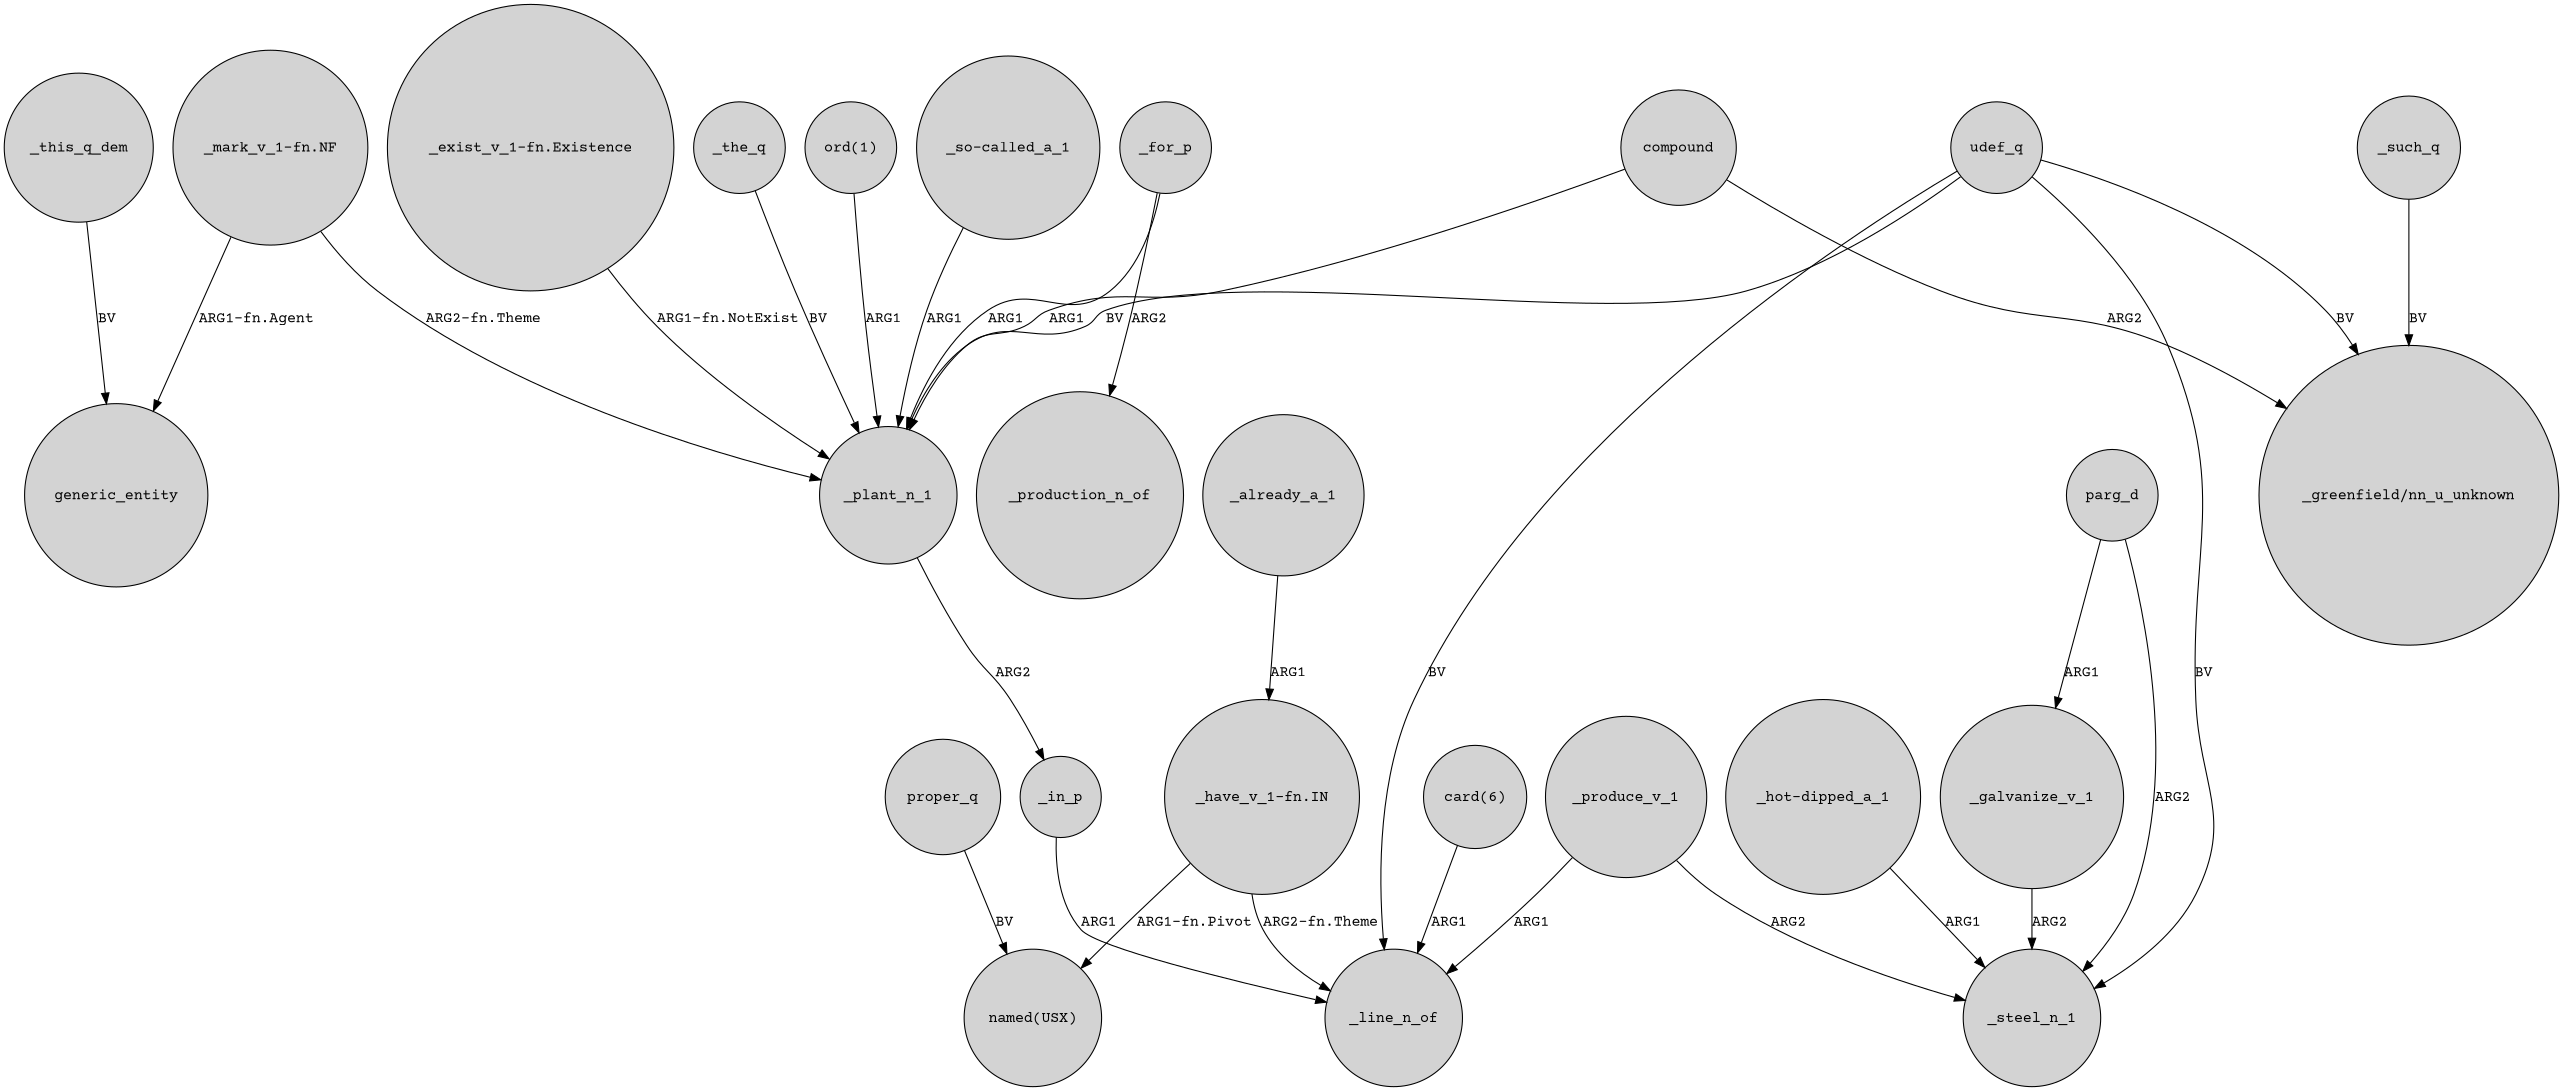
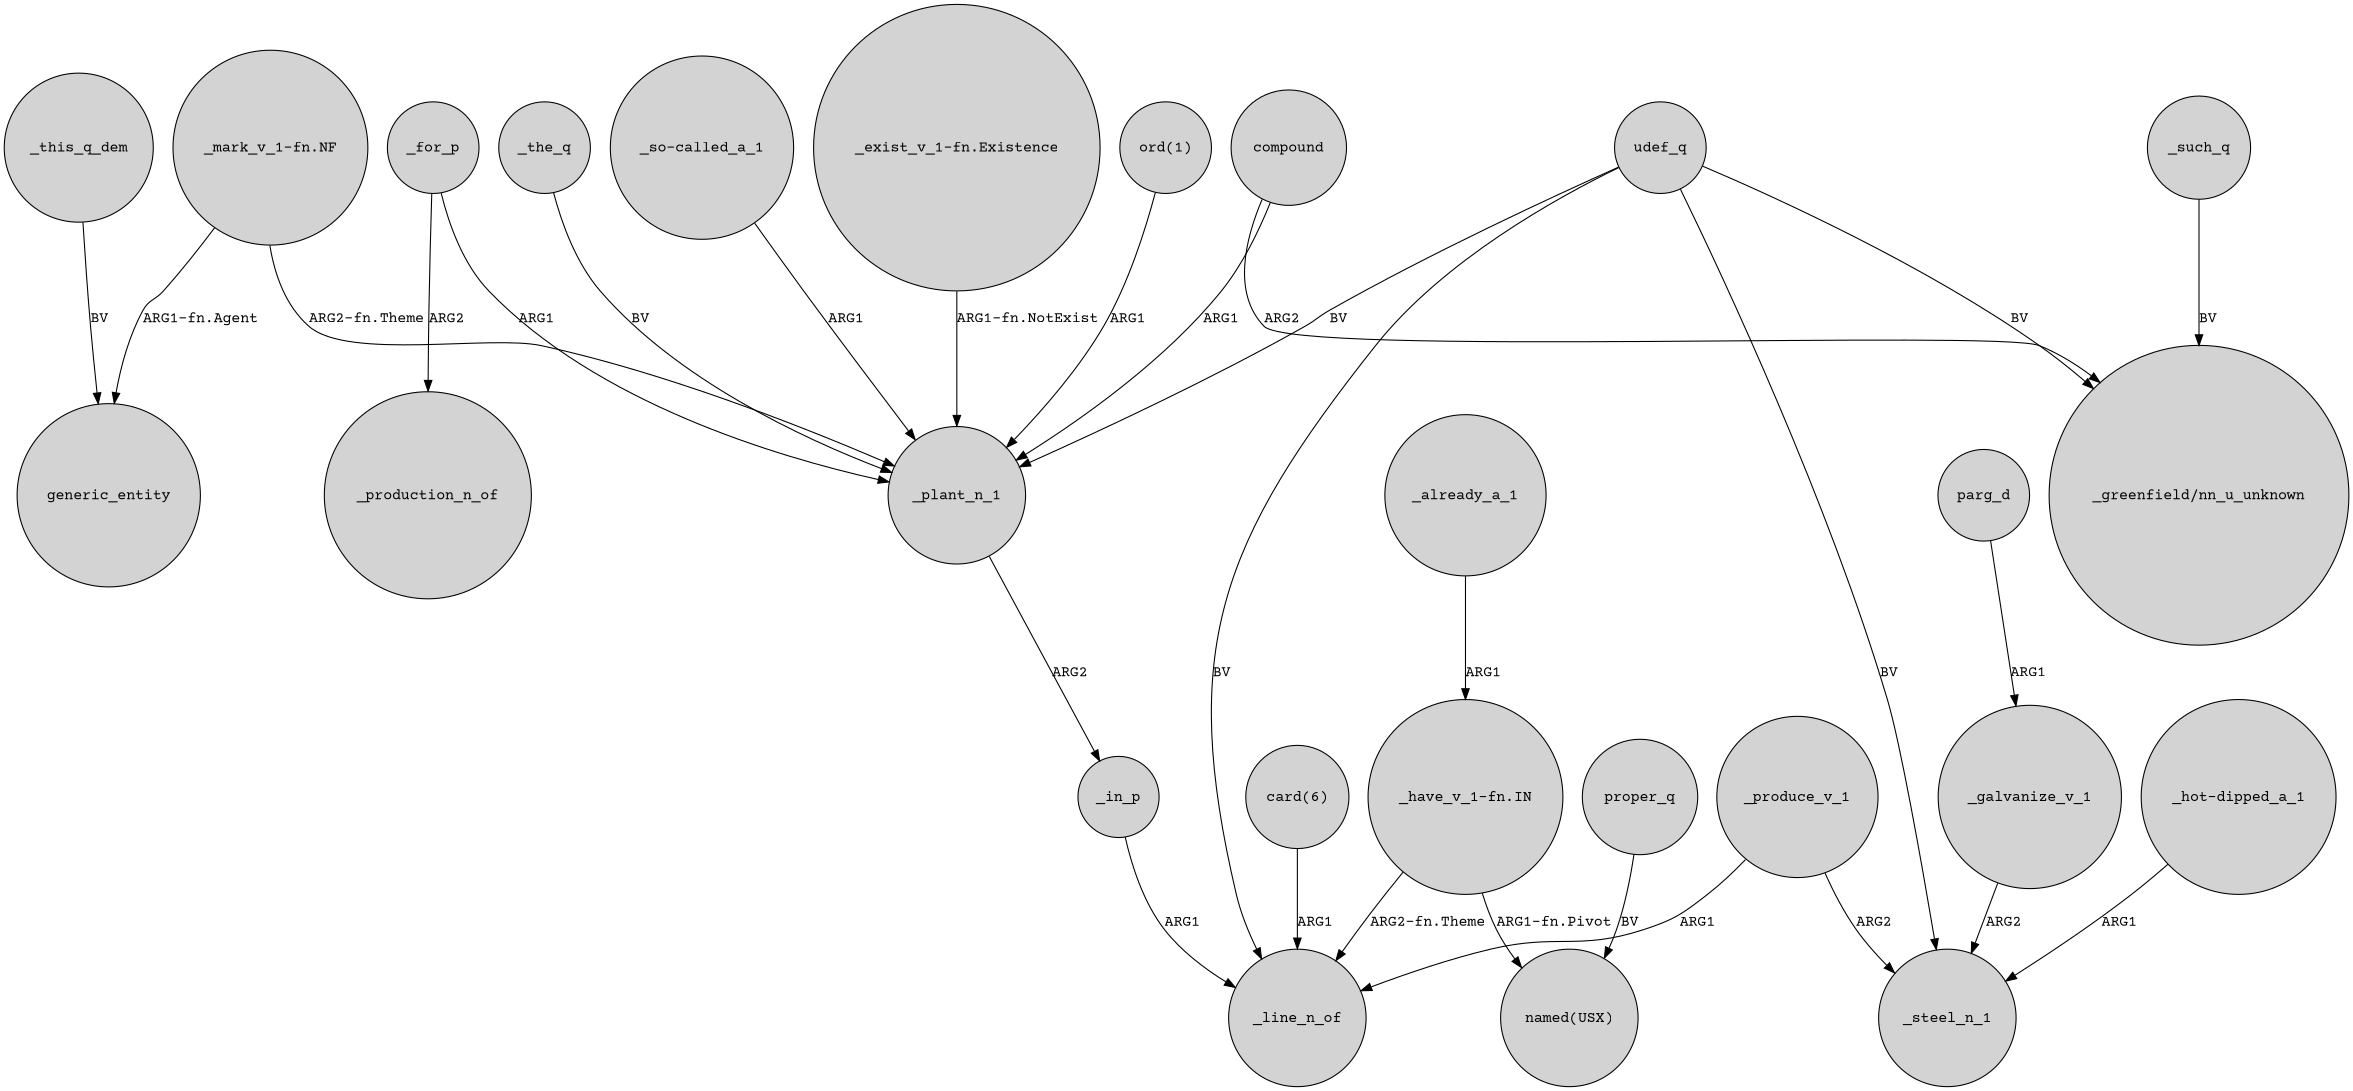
  digraph {
    fontname="Courier Prime"
    node [fontname="Courier Prime" shape=circle style=filled]
    edge [fontname="Courier Prime"]
    "_mark_v_1-fn.NF"
    generic_entity
    _plant_n_1
    _in_p
    "_have_v_1-fn.IN"
    "named(USX)"
    _line_n_of
    udef_q
    "_greenfield/nn_u_unknown"
    _steel_n_1
    parg_d
    _galvanize_v_1
    _the_q
    "_hot-dipped_a_1"
    "ord(1)"
    compound
    _produce_v_1
    _already_a_1
    _such_q
    _for_p
    _production_n_of
    _this_q_dem
    "_so-called_a_1"
    proper_q
    "card(6)"
    "_exist_v_1-fn.Existence"
    "_mark_v_1-fn.NF" -> generic_entity [label="ARG1-fn.Agent"]
    "_mark_v_1-fn.NF" -> _plant_n_1 [label="ARG2-fn.Theme"]
    _plant_n_1 -> _in_p [label=ARG2]
    _in_p -> _line_n_of [label=ARG1]
    "_have_v_1-fn.IN" -> "named(USX)" [label="ARG1-fn.Pivot"]
    "_have_v_1-fn.IN" -> _line_n_of [label="ARG2-fn.Theme"]
    udef_q -> _plant_n_1 [label=BV]
    udef_q -> _line_n_of [label=BV]
    udef_q -> "_greenfield/nn_u_unknown" [label=BV]
    udef_q -> _steel_n_1 [label=BV]
-   parg_d -> _steel_n_1 [label=ARG2]
    parg_d -> _galvanize_v_1 [label=ARG1]
    _galvanize_v_1 -> _steel_n_1 [label=ARG2]
    _the_q -> _plant_n_1 [label=BV]
    "_hot-dipped_a_1" -> _steel_n_1 [label=ARG1]
    "ord(1)" -> _plant_n_1 [label=ARG1]
    compound -> _plant_n_1 [label=ARG1]
    compound -> "_greenfield/nn_u_unknown" [label=ARG2]
    _produce_v_1 -> _line_n_of [label=ARG1]
    _produce_v_1 -> _steel_n_1 [label=ARG2]
    _already_a_1 -> "_have_v_1-fn.IN" [label=ARG1]
    _such_q -> "_greenfield/nn_u_unknown" [label=BV]
    _for_p -> _plant_n_1 [label=ARG1]
    _for_p -> _production_n_of [label=ARG2]
    _this_q_dem -> generic_entity [label=BV]
    "_so-called_a_1" -> _plant_n_1 [label=ARG1]
    proper_q -> "named(USX)" [label=BV]
    "card(6)" -> _line_n_of [label=ARG1]
    "_exist_v_1-fn.Existence" -> _plant_n_1 [label="ARG1-fn.NotExist"]
  }
